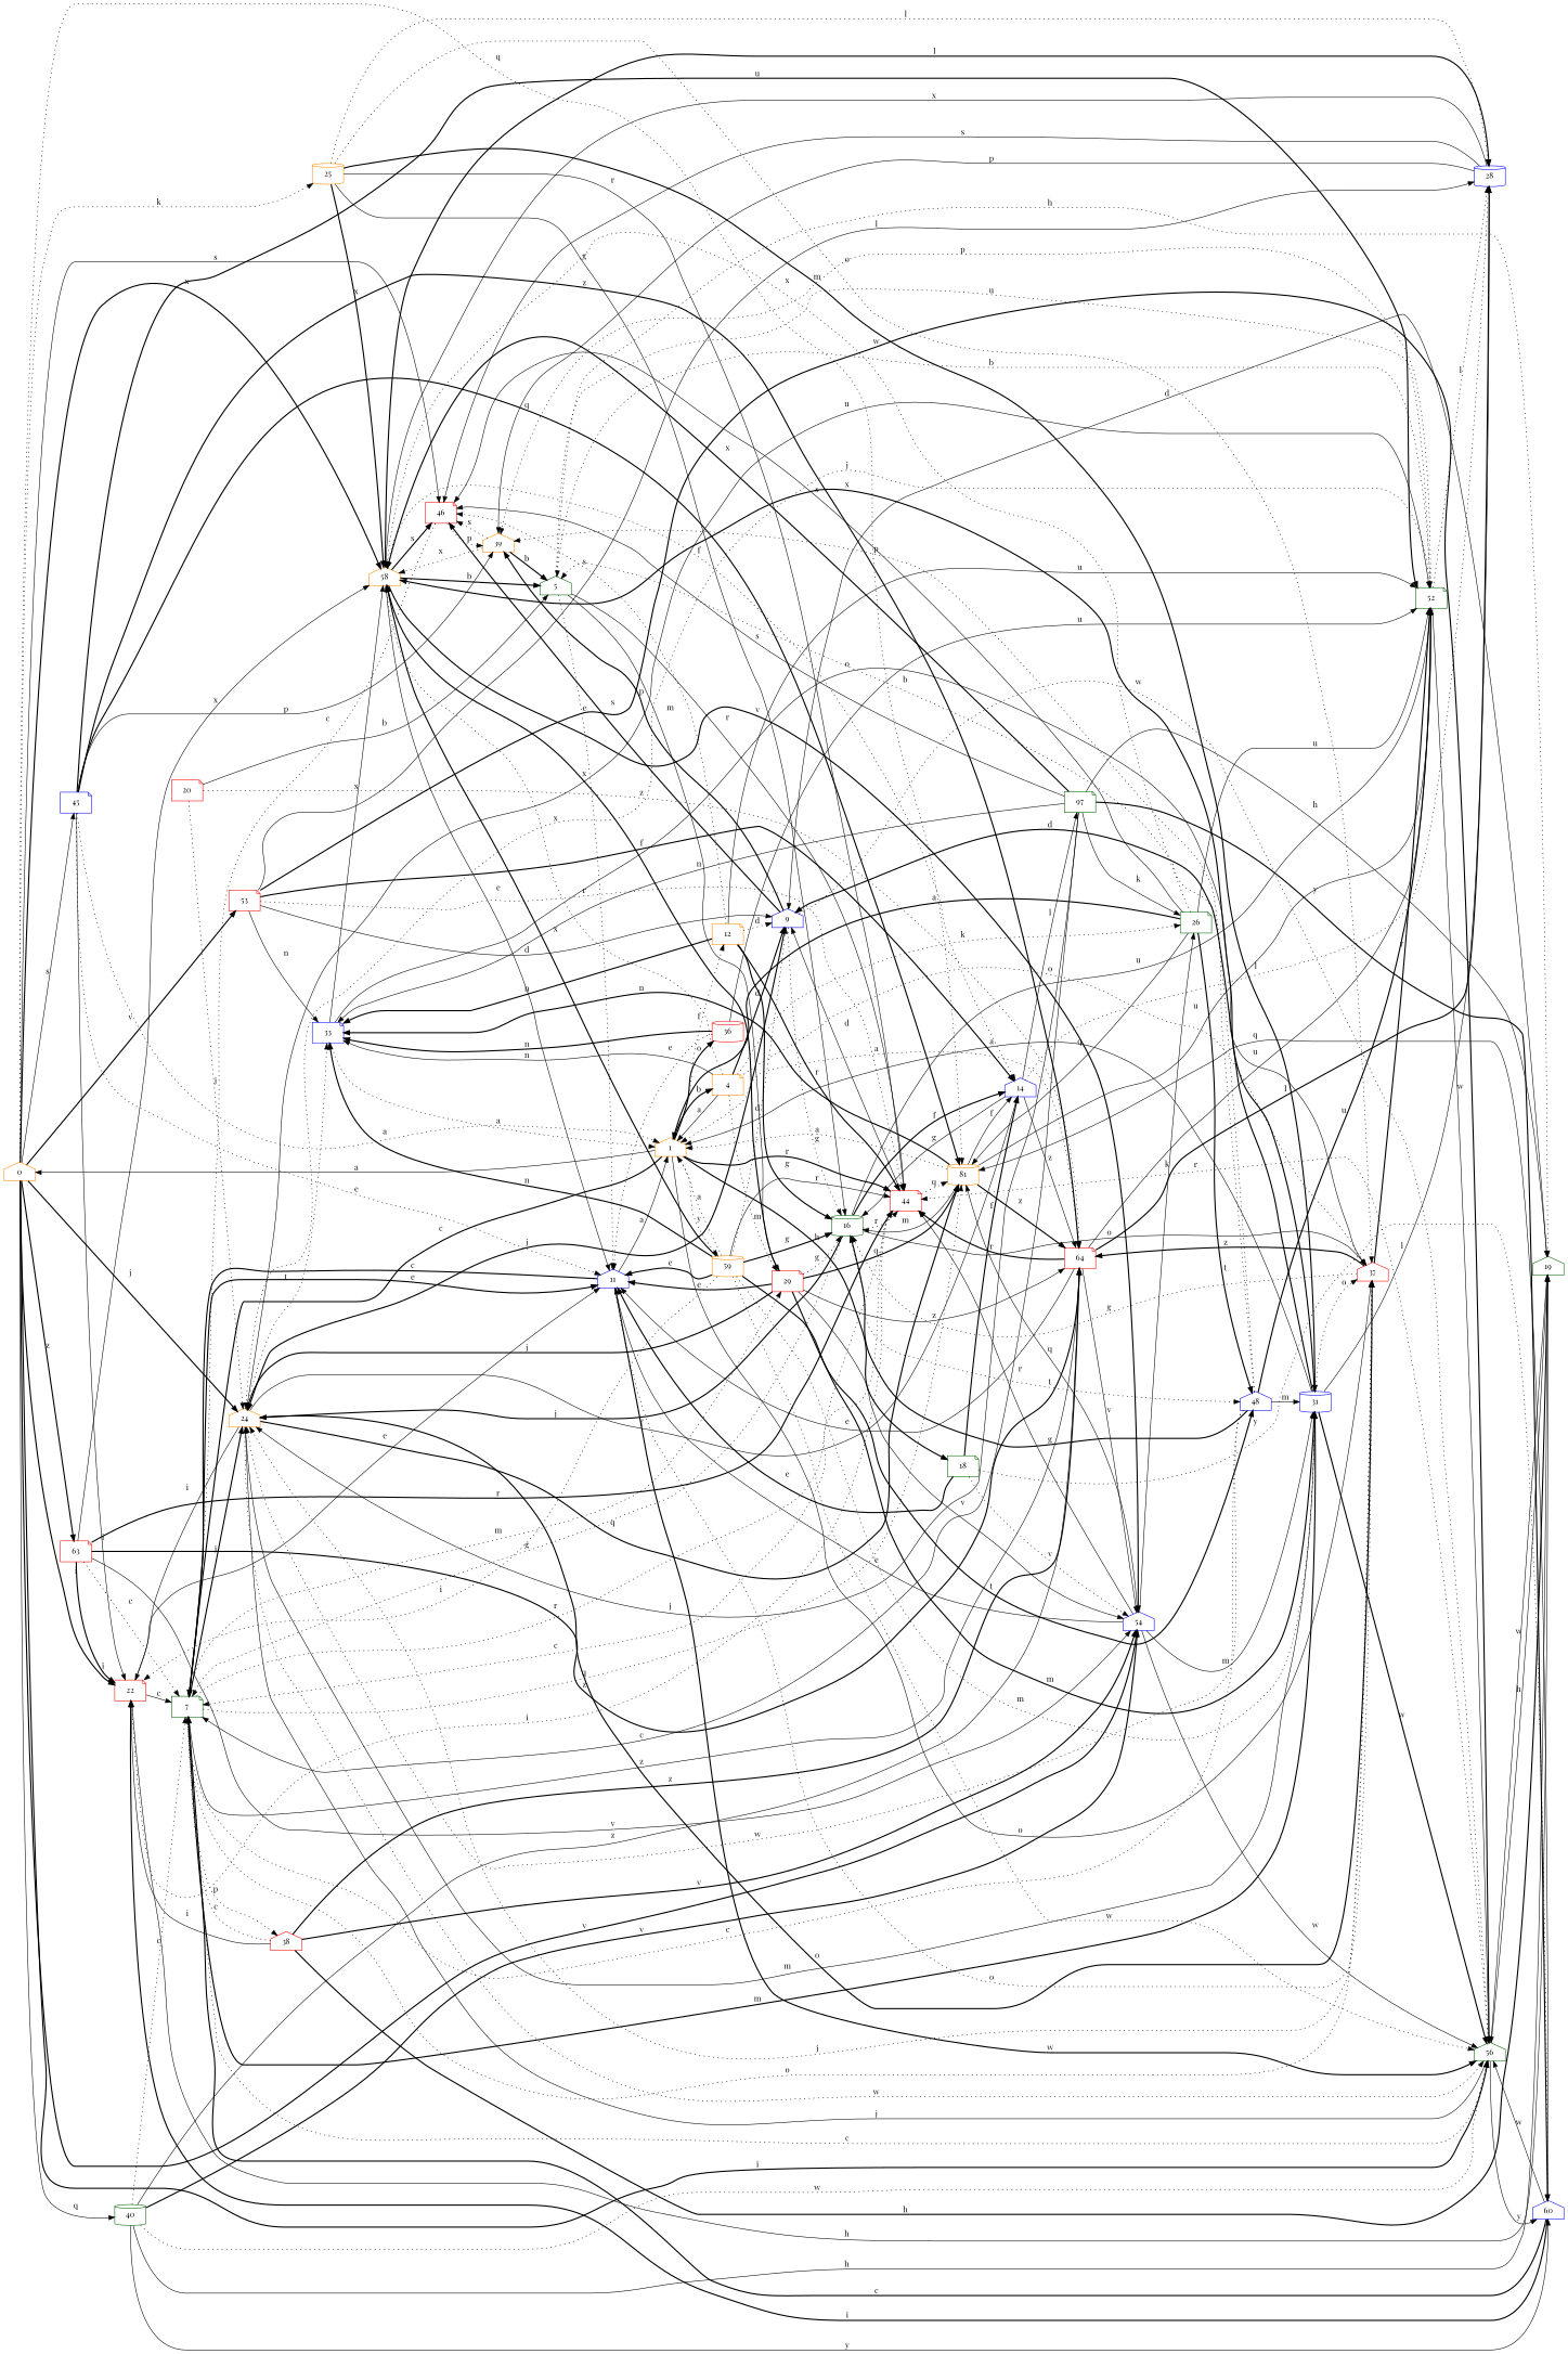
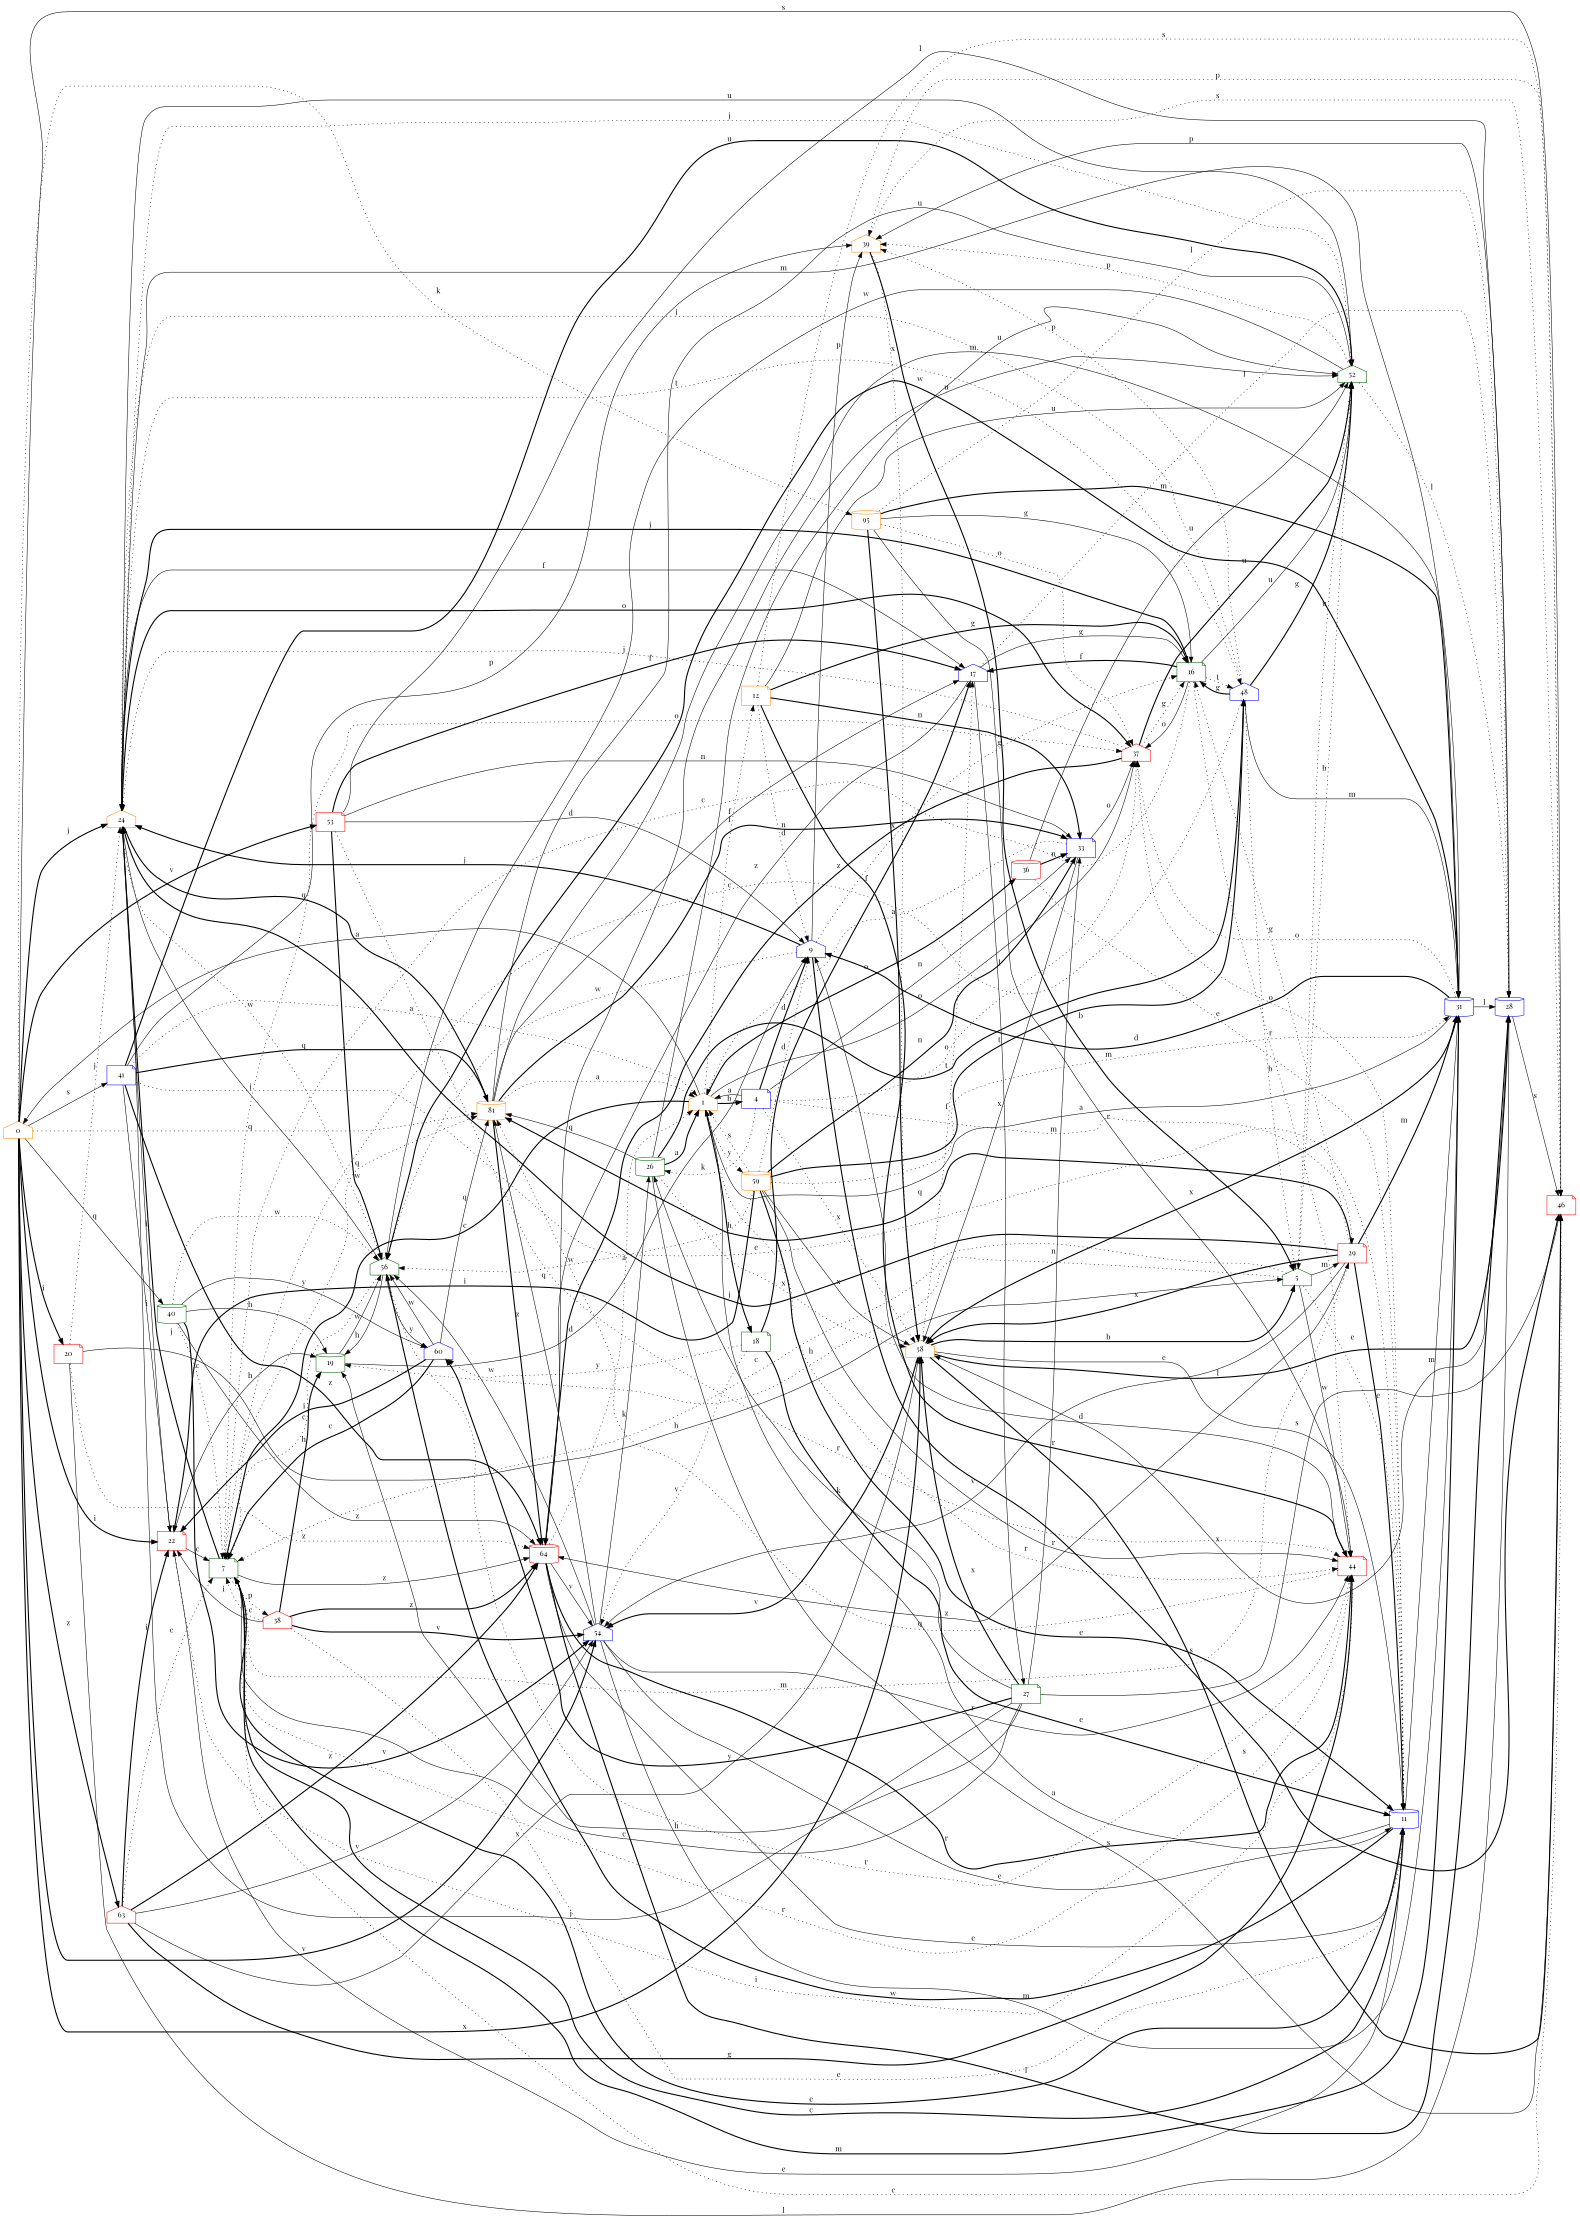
  strict digraph {
    fontname="Playfair Display"
    rankdir=LR
    node [color=red fontname="Playfair Display" shape=house]
    edge [fontname="Playfair Display" style=solid]
    0 [color=darkorange]
    20 [shape=note]
    22 [shape=note]
    24 [color=darkorange]
-   25 [color=darkorange shape=cylinder]
+   25 [color=darkorange shape=cylinder label=95]
    40 [color=darkgreen shape=cylinder]
    n7 [color=darkorange label=81 shape=cylinder]
-   45 [color=blue shape=note]
+   45 [color=blue shape=note label=41]
    46 [shape=note]
    53 [shape=note]
    54 [color=blue]
    58 [color=darkorange]
-   63 [shape=note]
+   63
    5 [color=darkgreen]
-   64 [shape=note]
+   64 [shape=cylinder]
    28 [color=blue shape=cylinder]
    7 [color=darkgreen shape=note]
-   11 [color=blue]
-   19 [color=darkgreen]
+   11 [color=blue shape=cylinder]
+   19 [color=darkgreen shape=cylinder]
    37
-   52 [color=darkgreen shape=note]
+   52 [color=darkgreen]
    31 [color=blue shape=cylinder]
    56 [color=darkgreen]
-   14 [color=blue]
+   14 [color=blue label=17]
    48 [color=blue]
    44 [shape=note]
-   16 [color=darkgreen shape=cylinder]
+   16 [color=darkgreen shape=note]
    60 [color=blue]
    n29 [color=darkorange label=1]
    33 [color=blue shape=note]
    39 [color=darkorange]
    9 [color=blue]
-   26 [color=darkgreen shape=note]
-   4 [color=darkorange shape=note]
+   26 [color=darkgreen shape=cylinder]
+   4 [color=blue shape=note]
    12 [color=darkorange shape=note]
    18 [color=darkgreen shape=note]
    36 [shape=cylinder]
    59 [color=darkorange shape=cylinder]
    29 [shape=note]
    38
-   27 [color=darkgreen shape=note label=97]
-   0 -> 56 [label=i style=bold]
+   27 [color=darkgreen shape=note]
+   0 -> 20 [label=i style=bold]
    0 -> 22 [label=i style=bold]
    0 -> 24 [label=j style=bold]
    0 -> 25 [label=k style=dotted]
    0 -> 40 [label=q]
    0 -> n7 [label=q style=dotted]
    0 -> 45 [label=s]
    0 -> 46 [label=s]
    0 -> 53 [label=v style=bold]
    0 -> 54 [label=v style=bold]
    0 -> 58 [label=x style=bold]
    0 -> 63 [label=z style=bold]
    20 -> 24 [label=j style=dotted]
    20 -> 5 [label=b]
    20 -> 64 [label=z style=dotted]
+   20 -> 28 [label=l]
    22 -> 7 [label=c]
    22 -> 11 [label=e]
    22 -> 19 [label=h]
    24 -> 22 [label=i]
    24 -> n7 [label=q style=bold]
    24 -> 37 [label=o style=bold]
    24 -> 52 [label=u]
    24 -> 31 [label=m]
    24 -> 56 [label=w style=dotted]
    24 -> 14 [label=f]
-   24 -> 33 [label=t style=dotted]
+   24 -> 48 [label=t style=dotted]
    25 -> 58 [label=x style=bold]
    25 -> 28 [label=l style=dotted]
    25 -> 37 [label=o style=dotted]
    25 -> 31 [label=m style=bold]
    25 -> 44 [label=r]
    25 -> 16 [label=g]
    40 -> 54 [label=v style=bold]
    40 -> 64 [label=z]
    40 -> 7 [label=c style=dotted]
    40 -> 19 [label=h]
    40 -> 56 [label=w style=dotted]
    40 -> 60 [label=y]
    n7 -> 64 [label=z style=bold]
    n7 -> 52 [label=u]
-   n7 -> 16 [label=m]
+   n7 -> 31 [label=m]
    n7 -> 14 [label=f]
    n7 -> n29 [label=a style=dotted]
    n7 -> 33 [label=n style=bold]
    45 -> 22 [label=i]
    45 -> n7 [label=q style=bold]
    45 -> 64 [label=z style=bold]
    45 -> 11 [label=e style=dotted]
    45 -> 52 [label=u style=bold]
    45 -> n29 [label=a style=dotted]
    45 -> 39 [label=p]
    46 -> 7 [label=c style=dotted]
    46 -> 39 [label=p style=dotted]
    53 -> 28 [label=l]
    53 -> 56 [label=w style=bold]
    53 -> 14 [label=f style=bold]
    53 -> 44 [label=r style=dotted]
    53 -> 33 [label=n]
    53 -> 9 [label=d]
    54 -> n7 [label=q]
    54 -> 11 [label=e]
    54 -> 31 [label=m]
    54 -> 56 [label=w]
    54 -> 44 [label=r]
    54 -> 26 [label=k]
    58 -> 46 [label=s style=bold]
    58 -> 54 [label=v style=bold]
    58 -> 5 [label=b style=bold]
    58 -> 28 [label=l style=bold]
    58 -> 11 [label=e]
    58 -> 14 [label=f style=dotted]
    63 -> 22 [label=i style=bold]
    63 -> 54 [label=v]
    63 -> 58 [label=x]
    63 -> 64 [label=z style=bold]
    63 -> 7 [label=c style=dotted]
-   63 -> 44 [label=r style=bold]
+   63 -> 44 [label=g style=bold]
    5 -> 11 [label=e style=dotted]
    5 -> 19 [label=h style=dotted]
    5 -> 52 [label=u style=dotted]
-   5 -> 44 [label=r]
+   5 -> 44 [label=w]
    5 -> 29 [label=m]
    64 -> 54 [label=v]
    64 -> 28 [label=l style=bold]
    64 -> 11 [label=e]
    64 -> 52 [label=u]
    64 -> 44 [label=r style=bold]
    64 -> n29 [label=a style=dotted]
    28 -> 46 [label=s]
    28 -> 58 [label=x]
    28 -> 39 [label=p]
    7 -> 24 [label=j style=bold]
    7 -> n7 [label=q style=dotted]
    7 -> 64 [label=z]
    7 -> 11 [label=e style=bold]
    7 -> 37 [label=o style=dotted]
    7 -> 31 [label=m style=bold]
    7 -> 44 [label=r style=dotted]
    7 -> 29 [label=m style=dotted]
    7 -> 38 [label=p style=dotted]
    11 -> 7 [label=c style=bold]
    11 -> 37 [label=o style=dotted]
+   11 -> 31 [label=m]
    11 -> 56 [label=w style=bold]
    11 -> n29 [label=a]
    19 -> 56 [label=w]
    19 -> 9 [label=d]
    37 -> 24 [label=j style=dotted]
    37 -> 64 [label=z style=bold]
-   37 -> 52 [label=r style=bold]
+   37 -> 52 [label=u style=bold]
    37 -> 16 [label=g style=dotted]
    52 -> 24 [label=j style=dotted]
    52 -> 5 [label=b style=dotted]
    52 -> 28 [label=l style=dotted]
    52 -> 56 [label=w]
    52 -> 39 [label=p style=dotted]
    31 -> 58 [label=x style=bold]
    31 -> 28 [label=l]
    31 -> 37 [label=o style=dotted]
    31 -> 56 [label=w style=bold]
    31 -> n29 [label=a]
    31 -> 9 [label=d style=bold]
    56 -> 24 [label=j]
    56 -> 7 [label=c style=dotted]
    56 -> 19 [label=h]
    56 -> 44 [label=r style=dotted]
    56 -> 60 [label=y]
    14 -> 64 [label=z]
    14 -> 28 [label=l style=dotted]
    14 -> 16 [label=g]
    14 -> 27 [label=l]
-   48 -> 24 [label=w style=dotted]
+   48 -> 24 [label=j style=dotted]
    48 -> 5 [label=b style=dotted]
    48 -> 7 [label=c style=dotted]
-   48 -> 52 [label=u style=bold]
+   48 -> 52 [label=g style=bold]
    48 -> 31 [label=m]
    48 -> 16 [label=g style=bold]
    48 -> 39 [label=p style=dotted]
    44 -> 22 [label=i style=dotted]
    44 -> n7 [label=q style=dotted]
-   44 -> 7 [label=c style=dotted]
+   5 -> 7 [label=c style=dotted]
    44 -> 9 [label=d]
    16 -> 24 [label=j style=bold]
-   16 -> 7 [label=g style=dotted]
+   16 -> 7 [label=c style=dotted]
    16 -> 37 [label=o]
    16 -> 52 [label=u]
    16 -> 14 [label=f style=bold]
    16 -> 48 [label=t style=dotted]
    16 -> 44 [label=r style=dotted]
    60 -> 22 [label=i style=bold]
    60 -> n7 [label=q]
    60 -> 7 [label=c style=bold]
    60 -> 56 [label=w]
    n29 -> 0 [label=a]
    n29 -> 7 [label=c style=bold]
    n29 -> 37 [label=o]
-   n29 -> 44 [label=r style=bold]
+   n29 -> 44 [label=r style=dotted]
    n29 -> 4 [label=b style=bold]
    n29 -> 12 [label=f style=dotted]
    n29 -> 18 [label=h style=bold]
    n29 -> 36 [label=o style=bold]
    n29 -> 59 [label=y style=dotted]
    33 -> 58 [label=x]
    33 -> 37 [label=o]
    33 -> n29 [label=a style=dotted]
    39 -> 46 [label=s style=dotted]
    39 -> 58 [label=x style=dotted]
    39 -> 5 [label=b style=bold]
    9 -> 24 [label=j style=bold]
    9 -> 46 [label=s style=bold]
    9 -> 56 [label=w style=dotted]
    9 -> 16 [label=g style=dotted]
-   9 -> 39 [label=p style=bold]
+   9 -> 39 [label=p]
    26 -> n7 [label=q]
    26 -> 46 [label=s]
    26 -> 58 [label=x style=dotted]
    26 -> 52 [label=u]
    26 -> 48 [label=t style=bold]
    26 -> n29 [label=a style=bold]
    4 -> 58 [label=x style=dotted]
    4 -> 37 [label=o style=dotted]
    4 -> n29 [label=a]
    4 -> 33 [label=n]
    4 -> 9 [label=d style=bold]
    4 -> 26 [label=k style=dotted]
    4 -> 29 [label=m style=dotted]
    12 -> 46 [label=s style=dotted]
    12 -> 52 [label=u]
    12 -> 44 [label=r style=bold]
    12 -> 16 [label=g style=bold]
    12 -> 33 [label=n style=bold]
    12 -> 9 [label=d style=dotted]
    18 -> 54 [label=v style=dotted]
    18 -> 11 [label=e style=bold]
    18 -> 14 [label=f style=bold]
    18 -> 60 [label=y style=dotted]
    36 -> 11 [label=e style=dotted]
    36 -> 52 [label=u]
    36 -> 33 [label=n style=bold]
-   59 -> 22 [label=i style=dotted]
-   59 -> 58 [label=x style=bold]
+   59 -> 22 [label=i style=bold]
+   59 -> 58 [label=x]
    59 -> 11 [label=e style=bold]
    59 -> 31 [label=m style=dotted]
    59 -> 56 [label=w style=dotted]
    59 -> 48 [label=t style=bold]
    59 -> 44 [label=r]
-   59 -> 16 [label=g style=bold]
-   59 -> n29 [label=a style=dotted]
+   59 -> n29 [label=s style=dotted]
    59 -> 33 [label=n style=bold]
    59 -> 9 [label=d style=dotted]
    29 -> 24 [label=j style=bold]
    29 -> n7 [label=q style=bold]
    29 -> 54 [label=v]
    29 -> 58 [label=x style=bold]
    29 -> 64 [label=z]
    29 -> 11 [label=e style=bold]
    29 -> 31 [label=m style=bold]
    29 -> 16 [label=g style=dotted]
    38 -> 22 [label=i]
    38 -> 54 [label=v style=bold]
    38 -> 64 [label=z style=bold]
    38 -> 7 [label=c style=dotted]
+   38 -> 11 [label=e style=dotted]
    38 -> 19 [label=h style=bold]
    27 -> 24 [label=j]
    27 -> 46 [label=s]
    27 -> 58 [label=x style=bold]
    27 -> 7 [label=c]
    27 -> 19 [label=h]
    27 -> 60 [label=y style=bold]
    27 -> 33 [label=n]
    27 -> 26 [label=k]
  }
